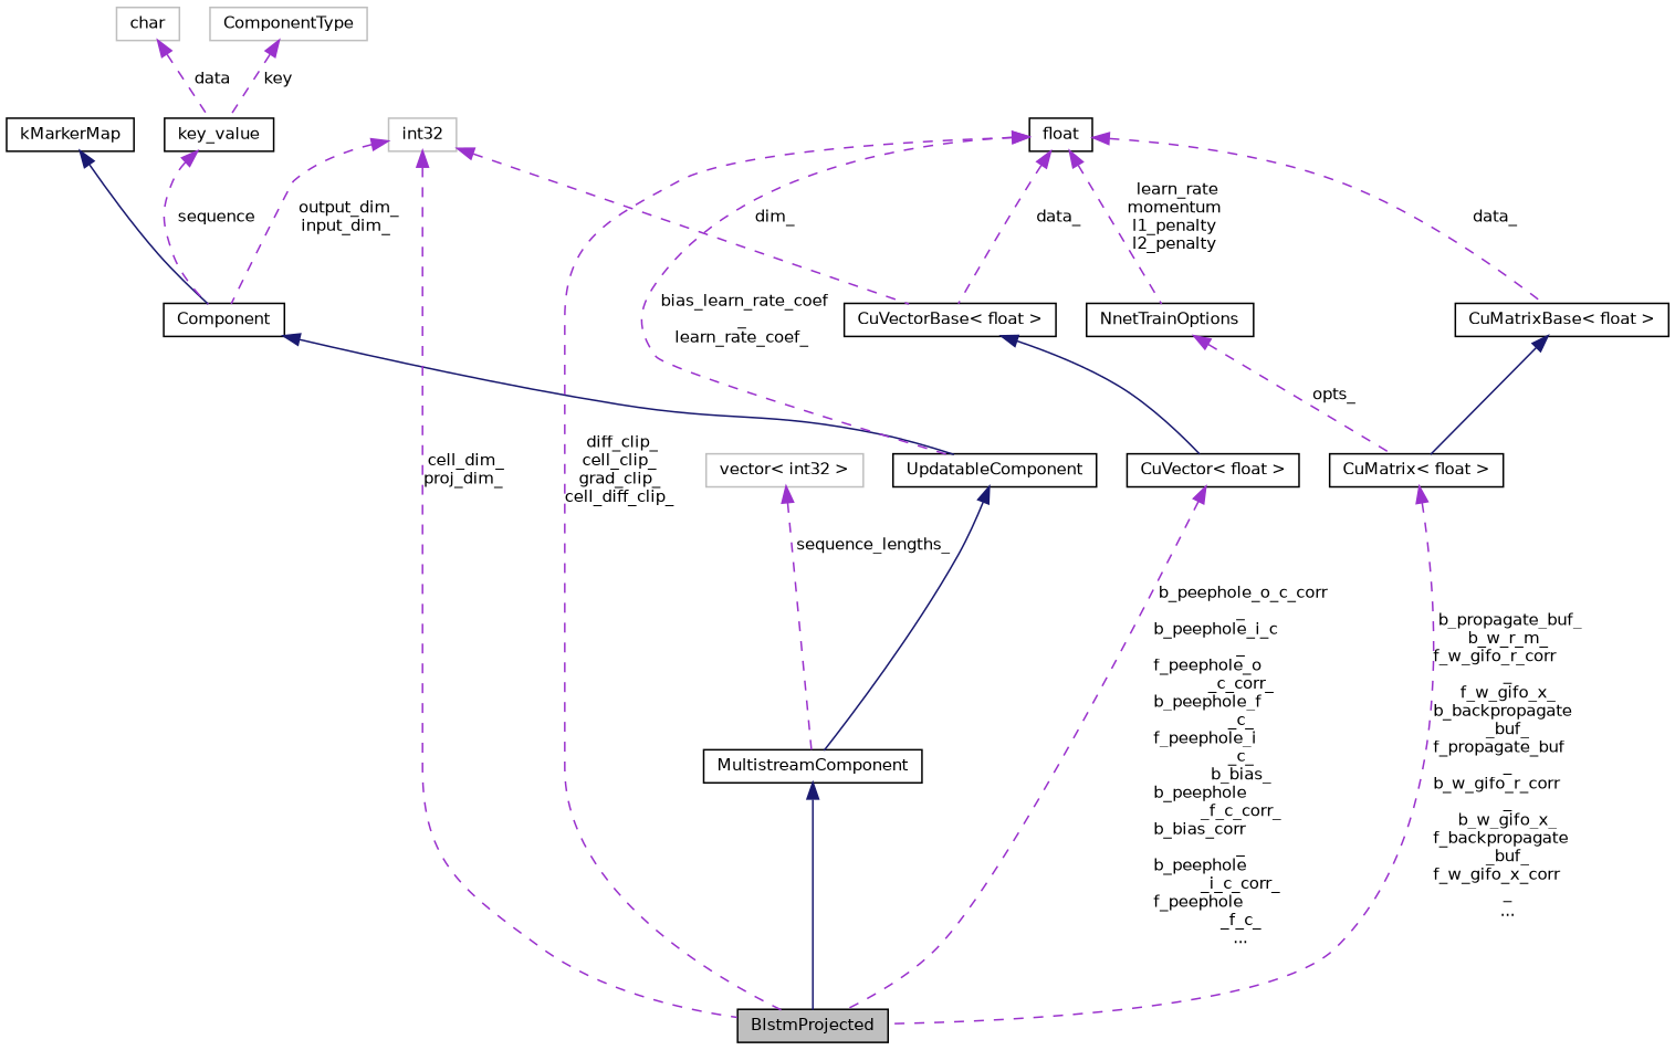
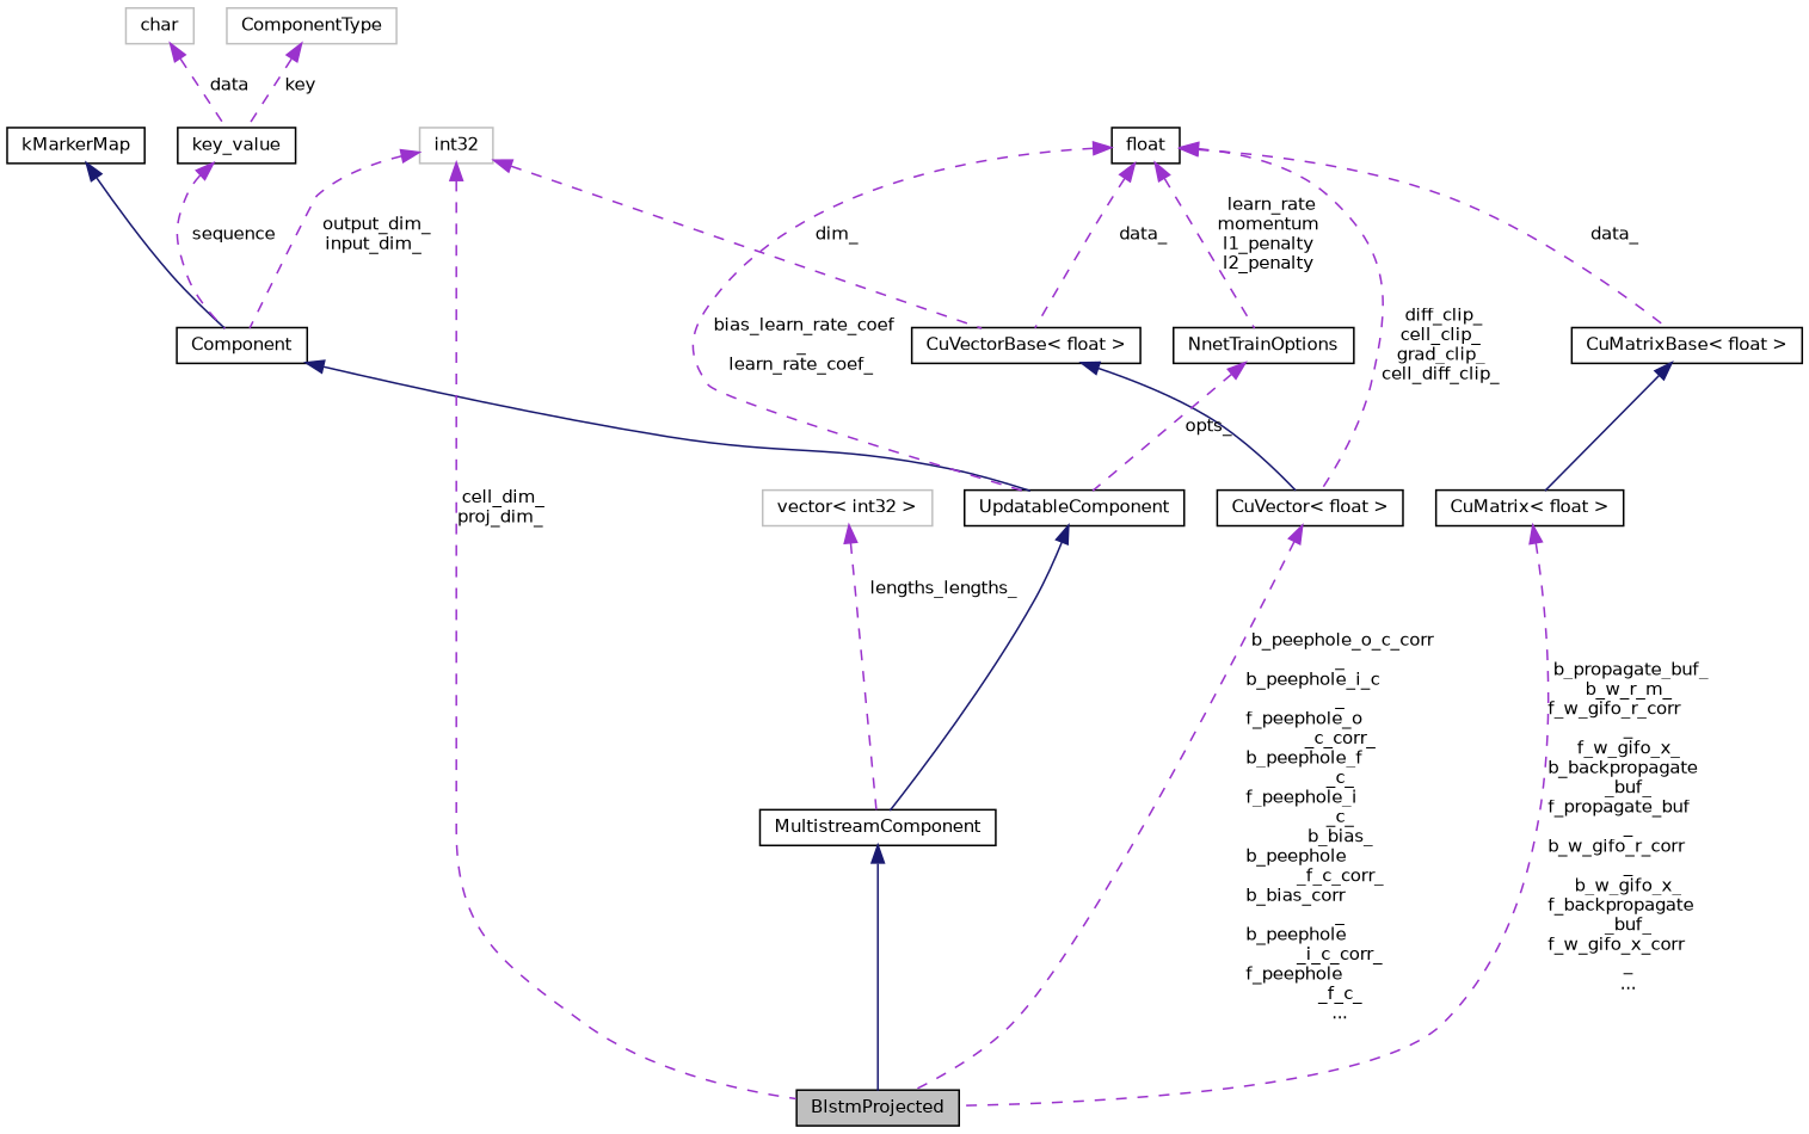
  digraph {
    node [color=black fillcolor=white fontname=Helvetica fontsize=10 shape=record style=filled]
    edge [color=darkorchid3 dir=back fontname=Helvetica fontsize=10 labelfontname=Helvetica labelfontsize=10 style=dashed]
    n1 [fillcolor=grey75 fontcolor=black height=0.2 label=BlstmProjected width=0.4]
    n2 [height=0.2 label=MultistreamComponent width=0.4]
    n3 [height=0.2 label=UpdatableComponent width=0.4]
    n4 [height=0.2 label=Component width=0.4]
    n5 [height=0.2 label=kMarkerMap width=0.4]
    n6 [height=0.2 label=key_value width=0.4]
    n7 [color=grey75 height=0.2 label=char width=0.4]
    n8 [color=grey75 height=0.2 label=ComponentType width=0.4]
    n9 [color=grey75 height=0.2 label=int32 width=0.4]
    n10 [height=0.2 label="CuVectorBase\< float \>" width=0.4]
    n11 [height=0.2 label="CuMatrixBase\< float \>" width=0.4]
    n12 [height=0.2 label="CuMatrix\< float \>" width=0.4]
    n13 [height=0.2 label="CuVector\< float \>" width=0.4]
    n14 [height=0.2 label=NnetTrainOptions width=0.4]
    n15 [height=0.2 label=float width=0.4]
    n16 [color=grey75 height=0.2 label="vector\< int32 \>" width=0.4]
    n2 -> n1 [color=midnightblue style=solid]
    n3 -> n2 [color=midnightblue style=solid]
    n4 -> n3 [color=midnightblue style=solid]
    n5 -> n4 [color=midnightblue style=solid]
    n6 -> n4 [label=" sequence"]
    n7 -> n6 [label=" data"]
    n8 -> n6 [label=" key"]
    n9 -> n1 [label=" cell_dim_\nproj_dim_"]
    n9 -> n4 [label=" output_dim_\ninput_dim_"]
    n9 -> n10 [label=" dim_"]
    n10 -> n13 [color=midnightblue style=solid]
    n11 -> n12 [color=midnightblue style=solid]
    n12 -> n1 [label=" b_propagate_buf_\nb_w_r_m_\nf_w_gifo_r_corr\l_\nf_w_gifo_x_\nb_backpropagate\l_buf_\nf_propagate_buf\l_\nb_w_gifo_r_corr\l_\nb_w_gifo_x_\nf_backpropagate\l_buf_\nf_w_gifo_x_corr\l_\n..."]
    n13 -> n1 [label=" b_peephole_o_c_corr\l_\nb_peephole_i_c\l_\nf_peephole_o\l_c_corr_\nb_peephole_f\l_c_\nf_peephole_i\l_c_\nb_bias_\nb_peephole\l_f_c_corr_\nb_bias_corr\l_\nb_peephole\l_i_c_corr_\nf_peephole\l_f_c_\n..."]
-   n14 -> n12 [label=" opts_"]
-   n15 -> n1 [label=" diff_clip_\ncell_clip_\ngrad_clip_\ncell_diff_clip_"]
+   n14 -> n3 [label=" opts_"]
+   n15 -> n13 [label=" diff_clip_\ncell_clip_\ngrad_clip_\ncell_diff_clip_"]
    n15 -> n3 [label=" bias_learn_rate_coef\l_\nlearn_rate_coef_"]
    n15 -> n10 [label=" data_"]
    n15 -> n11 [label=" data_"]
    n15 -> n14 [label=" learn_rate\nmomentum\nl1_penalty\nl2_penalty"]
-   n16 -> n2 [label=" sequence_lengths_"]
+   n16 -> n2 [label=" lengths_lengths_"]
  }
